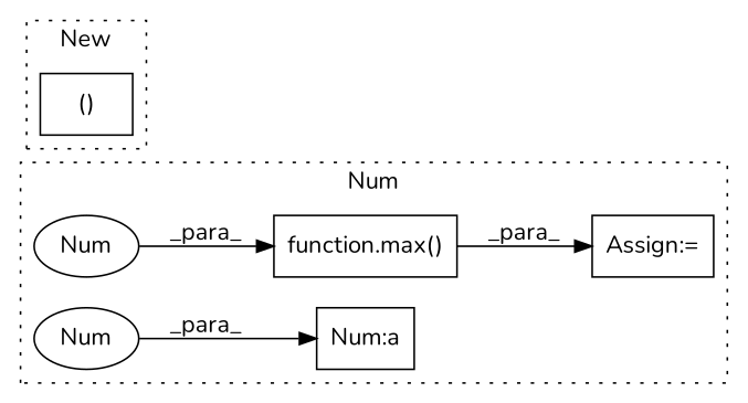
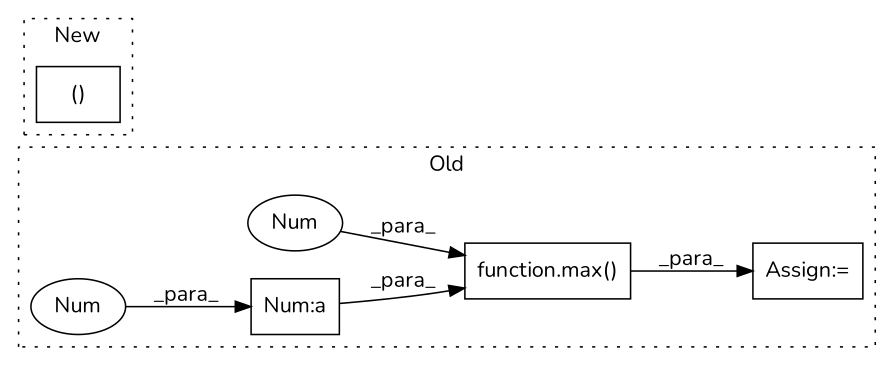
  digraph {
    fontname=Nunito
    rankdir=LR
    node [a=76 fontname=Nunito l=3 shape=box]
    edge [fontname=Nunito]
    n1 [a=75 l="4,1" label="function.max()" s="11883,11914"]
    n2 [a=68 label="Assign:=" s=11880]
    n3 [l=1 label=Num s=11887 shape=ellipse]
    n4 [a=82 label="Num:a" s=11751]
    n5 [l=1 label=Num s=11750 shape=ellipse]
    n6 [a=54 l=8 label="()" s=21689]
    subgraph cluster_1 {
-     label=Num
+     label=Old
      style=dotted
      n1
      n2
      n3
      n4
      n5
    }
    subgraph cluster_2 {
      label=New
      style=dotted
      n6
    }
    n1 -> n2 [label=_para_]
    n3 -> n1 [label=_para_]
+   n4 -> n1 [label=_para_]
    n5 -> n4 [label=_para_]
  }
